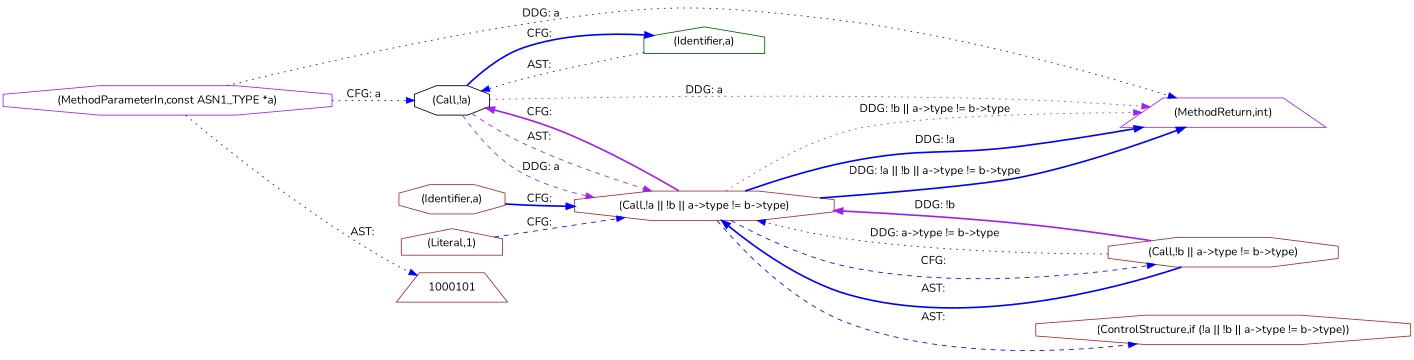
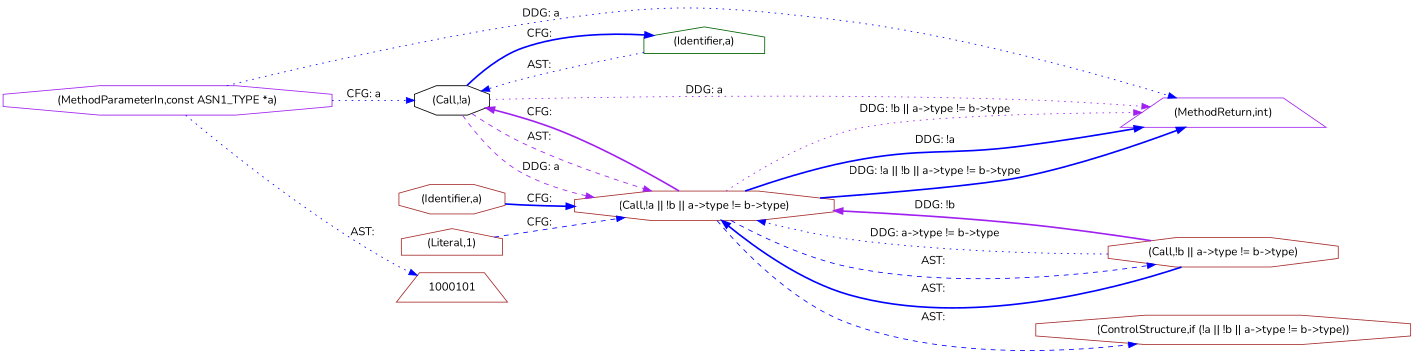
  digraph {
    fontname=Nunito
    rankdir=LR
    node [color=brown fontname=Nunito shape=octagon]
    edge [color=blue fontname=Nunito style=dotted]
    n1 [color=purple label="(MethodParameterIn,const ASN1_TYPE *a)"]
    n2 [color=black label="(Call,!a)"]
    n3 [color=purple label="(MethodReturn,int)" shape=trapezium]
    1000101 [shape=trapezium]
    n5 [label="(Call,!a || !b || a->type != b->type)"]
    n6 [color=darkgreen label="(Identifier,a)" shape=house]
    n7 [label="(ControlStructure,if (!a || !b || a->type != b->type))"]
    n8 [label="(Call,!b || a->type != b->type)"]
    n9 [label="(Identifier,a)"]
    n10 [label="(Literal,1)" shape=house]
    n1 -> n2 [label="CFG: a"]
    n1 -> n3 [label="DDG: a"]
    n1 -> 1000101 [label="AST: "]
    n2 -> n3 [color=purple label="DDG: a"]
    n2 -> n5 [color=purple label="AST: " style=dashed]
    n2 -> n5 [color=purple label="DDG: a" style=dashed]
    n2 -> n6 [label="CFG: " style=bold]
    n5 -> n2 [color=purple label="CFG: " style=bold]
    n5 -> n3 [color=purple label="DDG: !b || a->type != b->type"]
    n5 -> n3 [label="DDG: !a" style=bold]
    n5 -> n3 [label="DDG: !a || !b || a->type != b->type" style=bold]
    n5 -> n7 [label="AST: " style=dashed]
-   n5 -> n8 [label="CFG: " style=dashed]
+   n5 -> n8 [label="AST: " style=dashed]
    n6 -> n2 [label="AST: "]
    n8 -> n5 [label="AST: " style=bold]
    n8 -> n5 [color=purple label="DDG: !b" style=bold]
    n8 -> n5 [label="DDG: a->type != b->type"]
    n9 -> n5 [label="CFG: " style=bold]
    n10 -> n5 [label="CFG: " style=dashed]
  }
